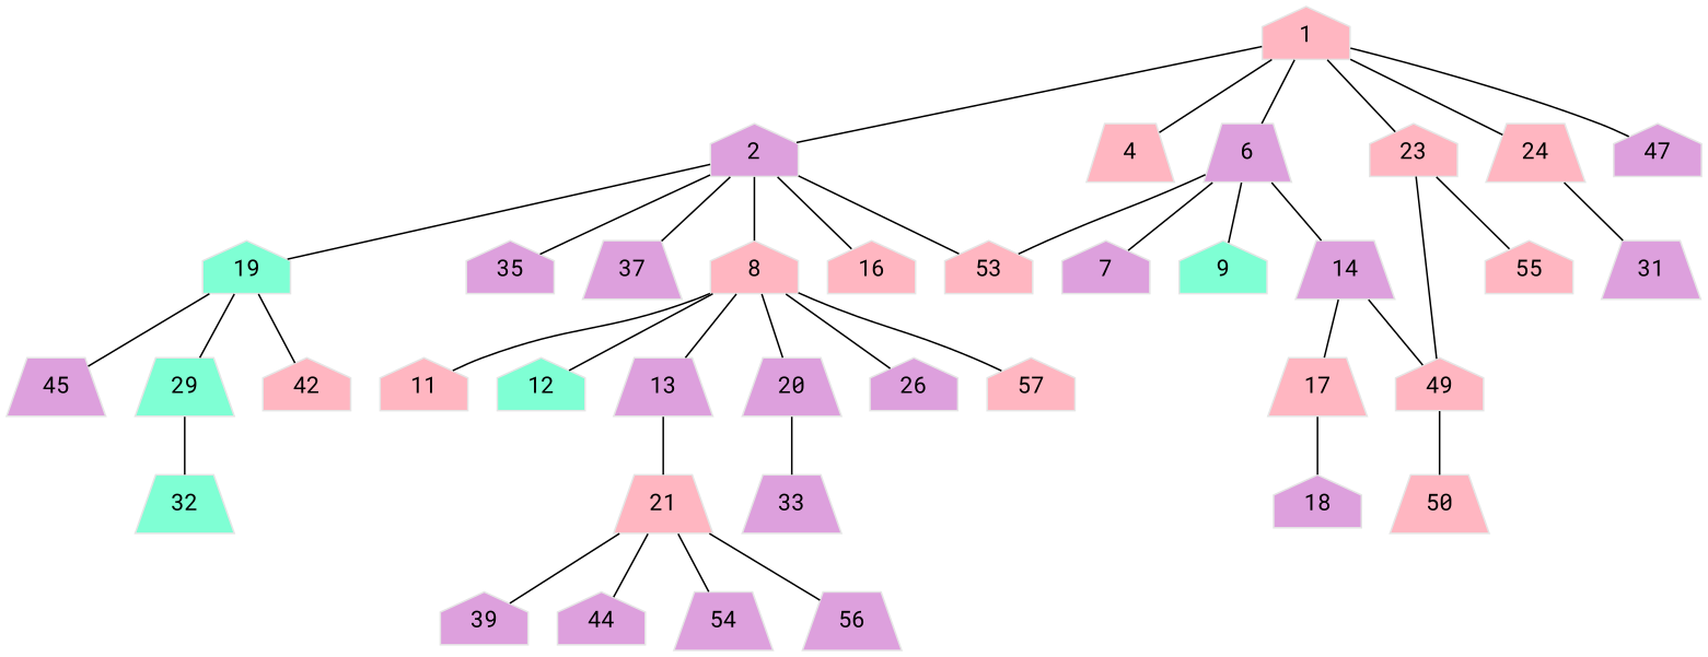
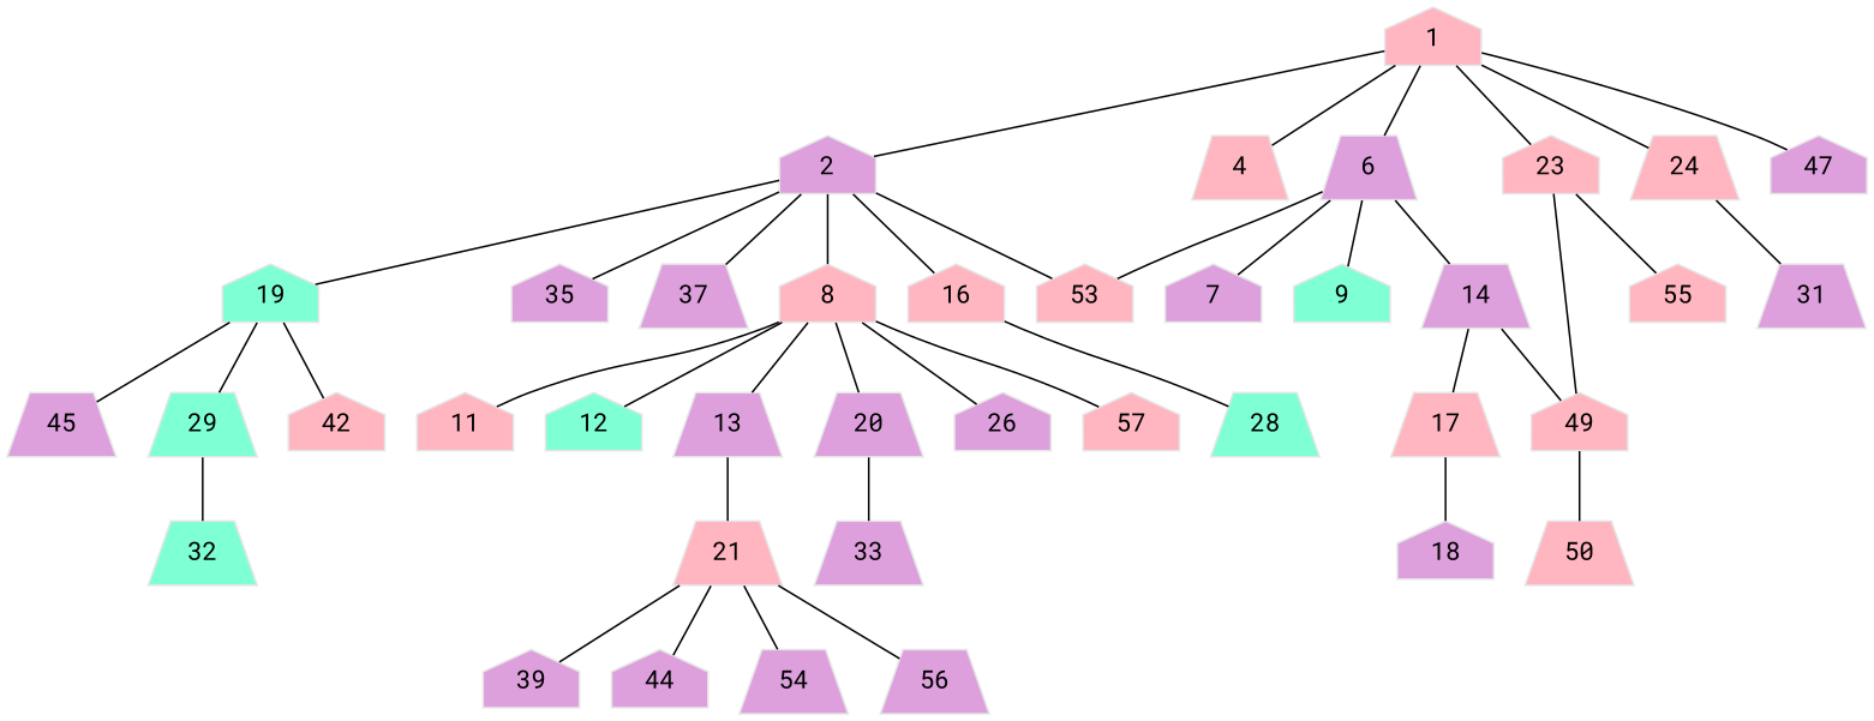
  graph {
    fontname="Roboto Mono"
    node [color=gray90 fillcolor=plum fontname="Roboto Mono" shape=house style=filled]
    edge [fontname="Roboto Mono"]
    1 [fillcolor=lightpink super="+5"]
    2 [super="+3"]
    4 [fillcolor=lightpink shape=trapezium super="+46"]
    6 [shape=trapezium super="+22"]
    23 [fillcolor=lightpink]
    24 [fillcolor=lightpink shape=trapezium]
    47
    8 [fillcolor=lightpink super="+10"]
    16 [fillcolor=lightpink super="+51"]
    19 [fillcolor=aquamarine super="+40"]
    35
    37 [shape=trapezium]
    53 [fillcolor=lightpink]
    7 [super="+15"]
    9 [fillcolor=aquamarine super="+52"]
    14 [shape=trapezium super="+38"]
    n17 [fillcolor=lightpink label=49 super="+43"]
    55 [fillcolor=lightpink]
    31 [shape=trapezium super="+49"]
    11 [fillcolor=lightpink super="+25"]
    12 [fillcolor=aquamarine]
    13 [shape=trapezium]
    20 [shape=trapezium]
    26
    57 [fillcolor=lightpink]
+   28 [fillcolor=aquamarine shape=trapezium super="+34"]
    29 [fillcolor=aquamarine shape=trapezium super="+30"]
    42 [fillcolor=lightpink super="+48"]
    45 [shape=trapezium]
    17 [fillcolor=lightpink shape=trapezium]
    21 [fillcolor=lightpink shape=trapezium super="+27"]
    33 [shape=trapezium super="+36"]
    39
    44
    54 [shape=trapezium]
    56 [shape=trapezium]
    18
    50 [fillcolor=lightpink shape=trapezium]
    32 [fillcolor=aquamarine shape=trapezium]
    1 -- 2
    1 -- 4
    1 -- 6
    1 -- 23
    1 -- 24
    1 -- 47
    2 -- 8
    2 -- 16
    2 -- 19
    2 -- 35
    2 -- 37
    2 -- 53
    6 -- 53
    6 -- 7
    6 -- 9
    6 -- 14
    23 -- n17
    23 -- 55
    24 -- 31
    8 -- 11
    8 -- 12
    8 -- 13
    8 -- 20
    8 -- 26
    8 -- 57
+   16 -- 28
    19 -- 29
    19 -- 42
    19 -- 45
    14 -- n17
    14 -- 17
    n17 -- 50
    13 -- 21
    20 -- 33
    29 -- 32
    17 -- 18
    21 -- 39
    21 -- 44
    21 -- 54
    21 -- 56
  }
